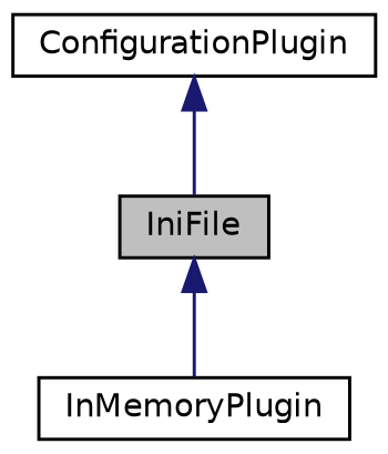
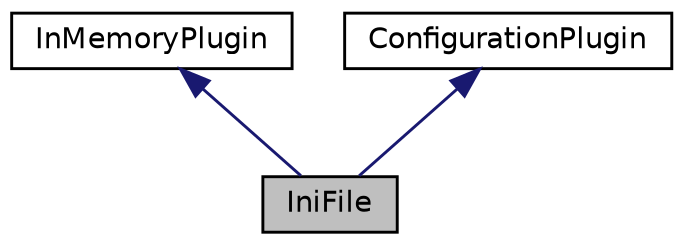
  digraph {
    node [color=black fillcolor=white fontname=Helvetica fontsize=10 shape=record style=filled]
    edge [color=midnightblue dir=back fontname=Helvetica fontsize=10 labelfontname=Helvetica labelfontsize=10 style=solid]
    n1 [fillcolor=grey75 fontcolor=black height=0.2 label=IniFile width=0.4]
    n2 [height=0.2 label=InMemoryPlugin width=0.4]
    n3 [height=0.2 label=ConfigurationPlugin width=0.4]
-   n1 -> n2
+   n2 -> n1
    n3 -> n1
  }
